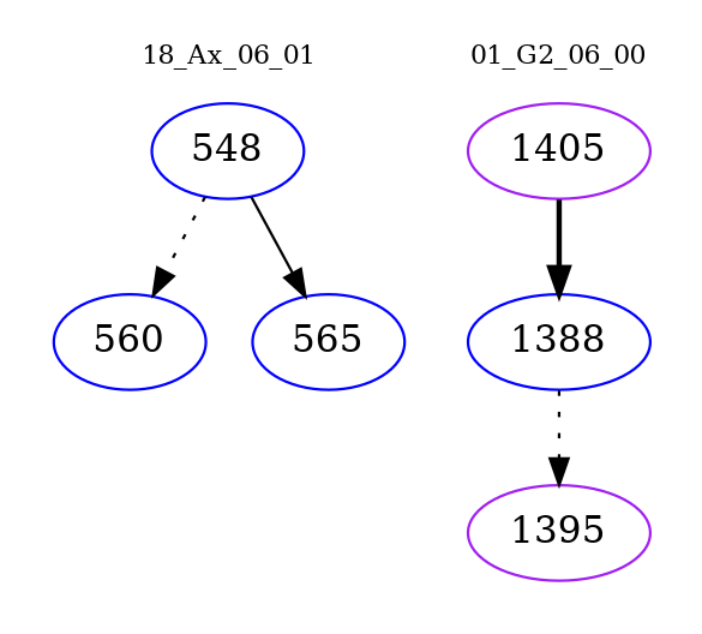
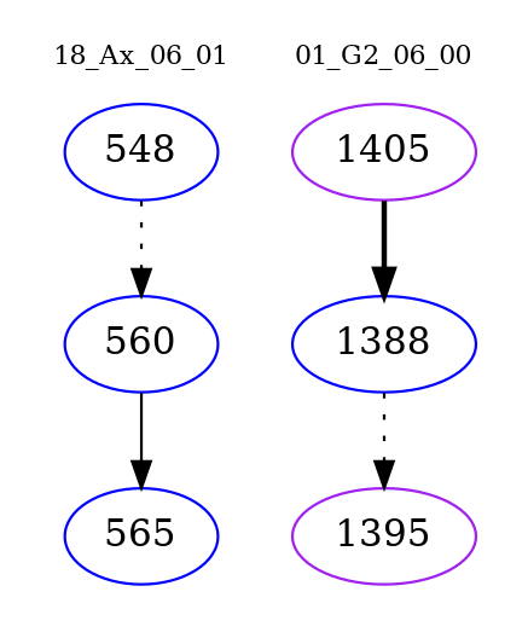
  digraph {
    node [color=blue]
    edge [color=black style=dotted]
    n1 [label=560]
    n2 [label=548]
    n3 [label=565]
    n4 [color=purple label=1405]
    n5 [label=1388]
    n6 [color=purple label=1395]
    subgraph cluster_1 {
      color=white
      fontsize=10
      label="18_Ax_06_01"
      n1
      n2
      n3
    }
    subgraph cluster_2 {
      color=white
      fontsize=10
      label="01_G2_06_00"
      n4
      n5
      n6
    }
    n2 -> n1
-   n2 -> n3 [style=solid]
+   n1 -> n3 [style=solid]
    n4 -> n5 [style=bold]
    n5 -> n6
  }
